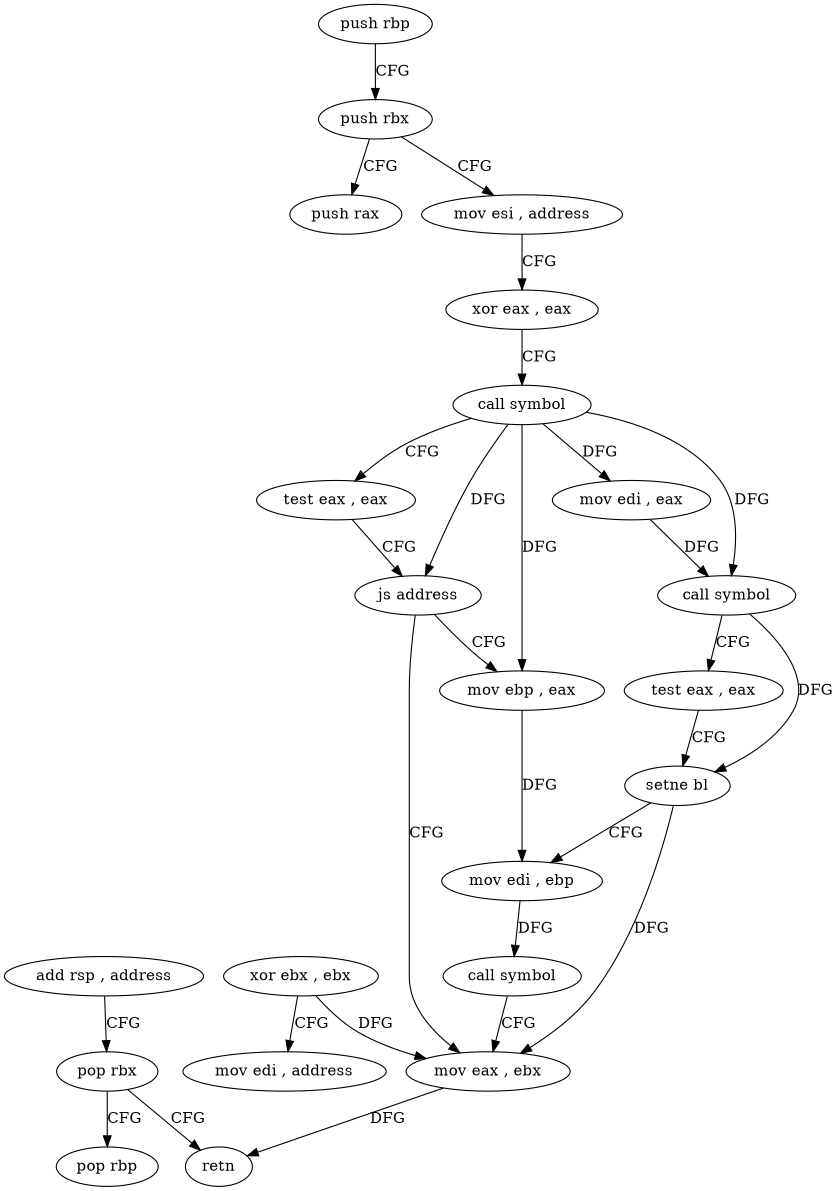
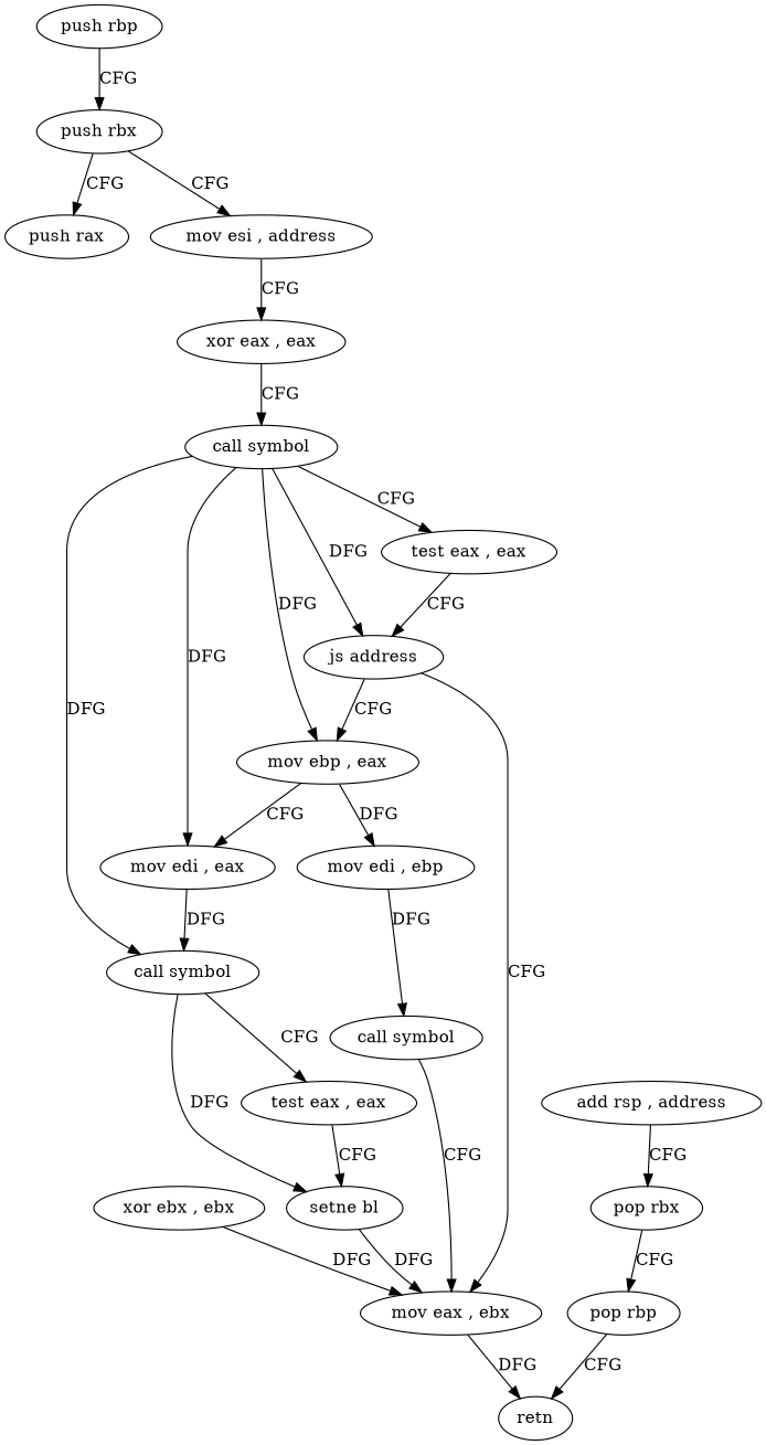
  digraph {
    n1 [label="push rbp"]
    n2 [label="push rbx"]
    n3 [label="push rax"]
    n4 [label="mov esi , address"]
    n5 [label="xor ebx , ebx"]
-   n6 [label="mov edi , address"]
    n7 [label="mov eax , ebx"]
    n8 [label=retn]
    n9 [label="setne bl"]
    n10 [label="mov edi , ebp"]
    n11 [label="xor eax , eax"]
    n12 [label="call symbol"]
    n13 [label="test eax , eax"]
    n14 [label="js address"]
    n15 [label="mov ebp , eax"]
    n16 [label="mov edi , eax"]
    n17 [label="call symbol"]
    n18 [label="test eax , eax"]
    n19 [label="add rsp , address"]
    n20 [label="pop rbx"]
    n21 [label="call symbol"]
    n22 [label="pop rbp"]
    n1 -> n2 [label=CFG]
    n2 -> n3 [label=CFG]
    n2 -> n4 [label=CFG]
    n4 -> n11 [label=CFG]
-   n5 -> n6 [label=CFG]
    n5 -> n7 [label=DFG]
    n7 -> n8 [label=DFG]
    n9 -> n7 [label=DFG]
-   n9 -> n10 [label=CFG]
    n10 -> n21 [label=DFG]
    n11 -> n12 [label=CFG]
    n12 -> n13 [label=CFG]
    n12 -> n14 [label=DFG]
    n12 -> n15 [label=DFG]
    n12 -> n16 [label=DFG]
    n12 -> n17 [label=DFG]
    n13 -> n14 [label=CFG]
    n14 -> n7 [label=CFG]
    n14 -> n15 [label=CFG]
    n15 -> n10 [label=DFG]
+   n15 -> n16 [label=CFG]
    n16 -> n17 [label=DFG]
    n17 -> n9 [label=DFG]
    n17 -> n18 [label=CFG]
    n18 -> n9 [label=CFG]
    n19 -> n20 [label=CFG]
    n20 -> n22 [label=CFG]
    n21 -> n7 [label=CFG]
-   n20 -> n8 [label=CFG]
+   n22 -> n8 [label=CFG]
  }
